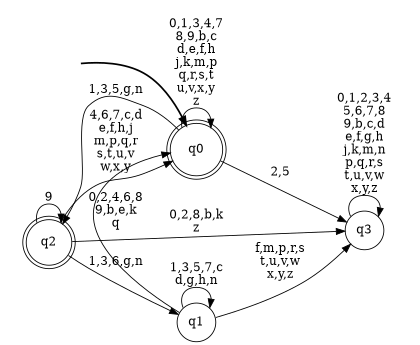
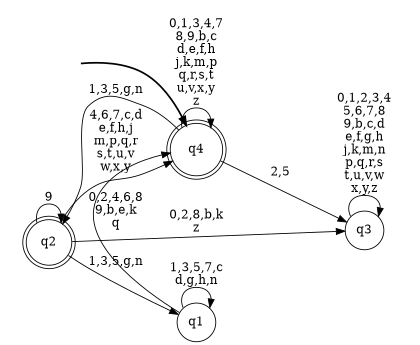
  digraph {
    rankdir=LR
    node [shape=doublecircle style="rounded,filled" color=black fillcolor=white]
    __start0 [height=0 shape=none style=invis width=0 color="" fillcolor=""]
-   n2 [label=q0]
+   n2 [label=q4]
    n3 [label=q2]
    n4 [label=q3 shape=circle style=filled]
    n5 [label=q1 shape=circle style=filled]
    subgraph cluster_1 {
      nodesep=0.15
      ranksep=0.15
      style=invis
      __start0
      n2
    }
    __start0 -> n2 [penwidth=2]
    n2 -> n2 [label="0,1,3,4,7\n8,9,b,c\nd,e,f,h\nj,k,m,p\nq,r,s,t\nu,v,x,y\nz"]
    n2 -> n3 [label="1,3,5,g,n"]
    n2 -> n4 [label="2,5"]
    n3 -> n2 [label="4,6,7,c,d\ne,f,h,j\nm,p,q,r\ns,t,u,v\nw,x,y"]
    n3 -> n3 [label=9]
    n3 -> n4 [label="0,2,8,b,k\nz"]
-   n3 -> n5 [label="1,3,6,g,n"]
+   n3 -> n5 [label="1,3,5,g,n"]
    n4 -> n4 [label="0,1,2,3,4\n5,6,7,8\n9,b,c,d\ne,f,g,h\nj,k,m,n\np,q,r,s\nt,u,v,w\nx,y,z"]
    n5 -> n2 [label="0,2,4,6,8\n9,b,e,k\nq"]
-   n5 -> n4 [label="f,m,p,r,s\nt,u,v,w\nx,y,z"]
    n5 -> n5 [label="1,3,5,7,c\nd,g,h,n"]
  }
